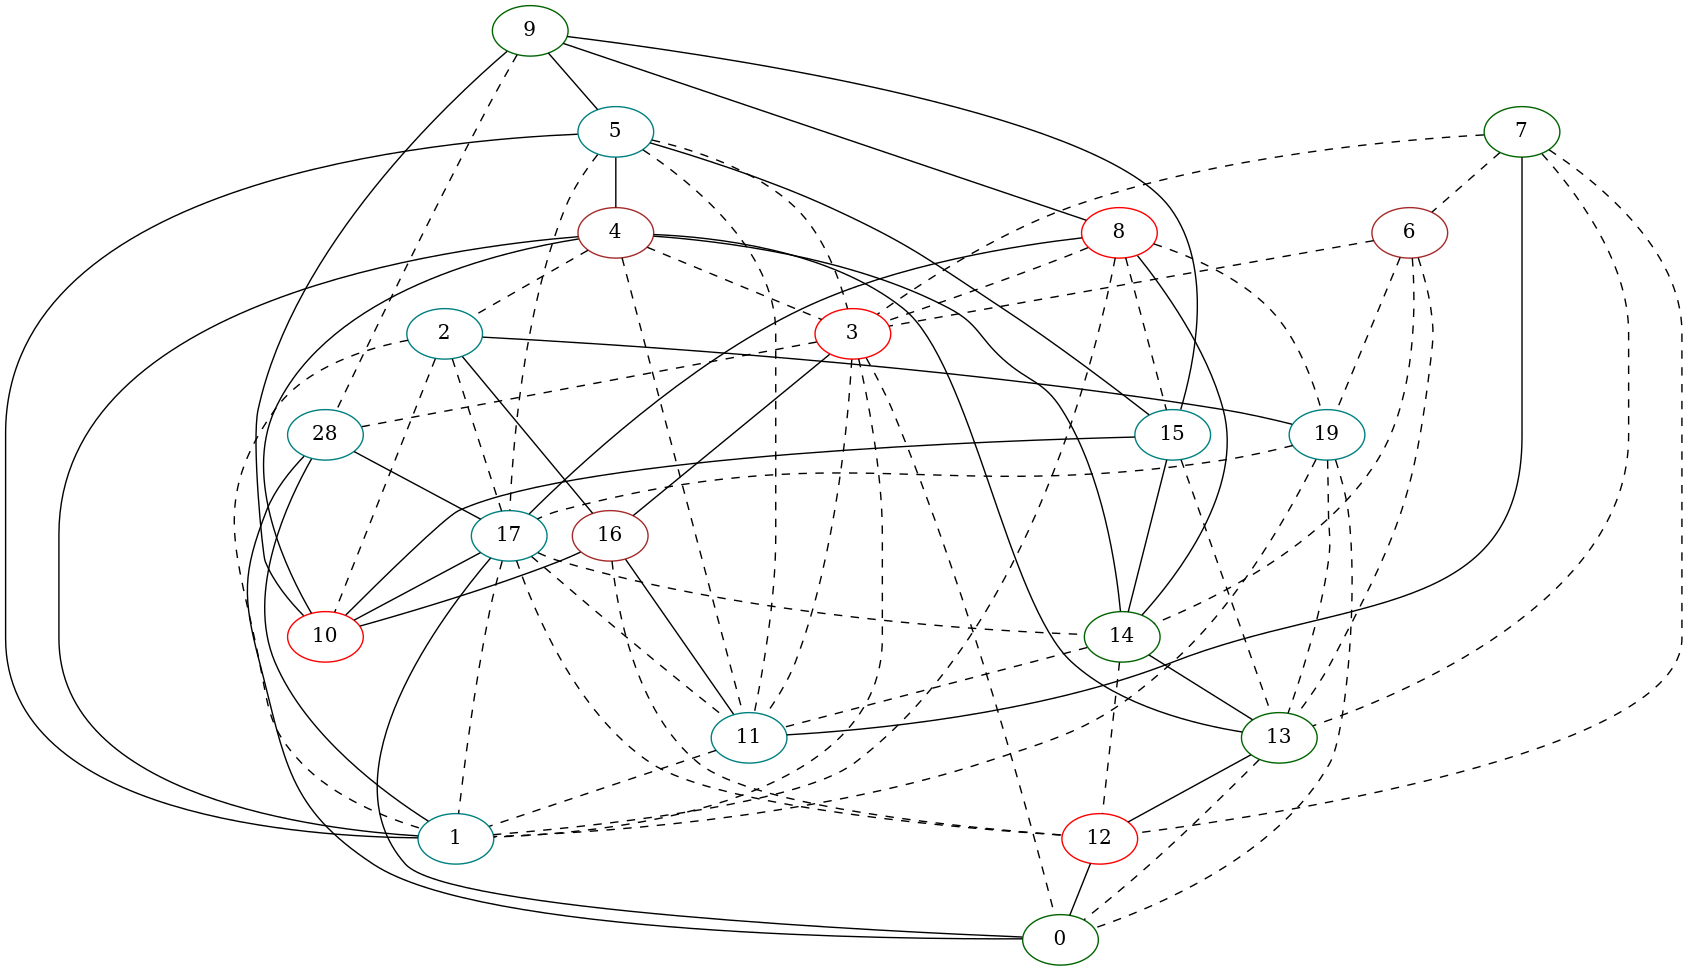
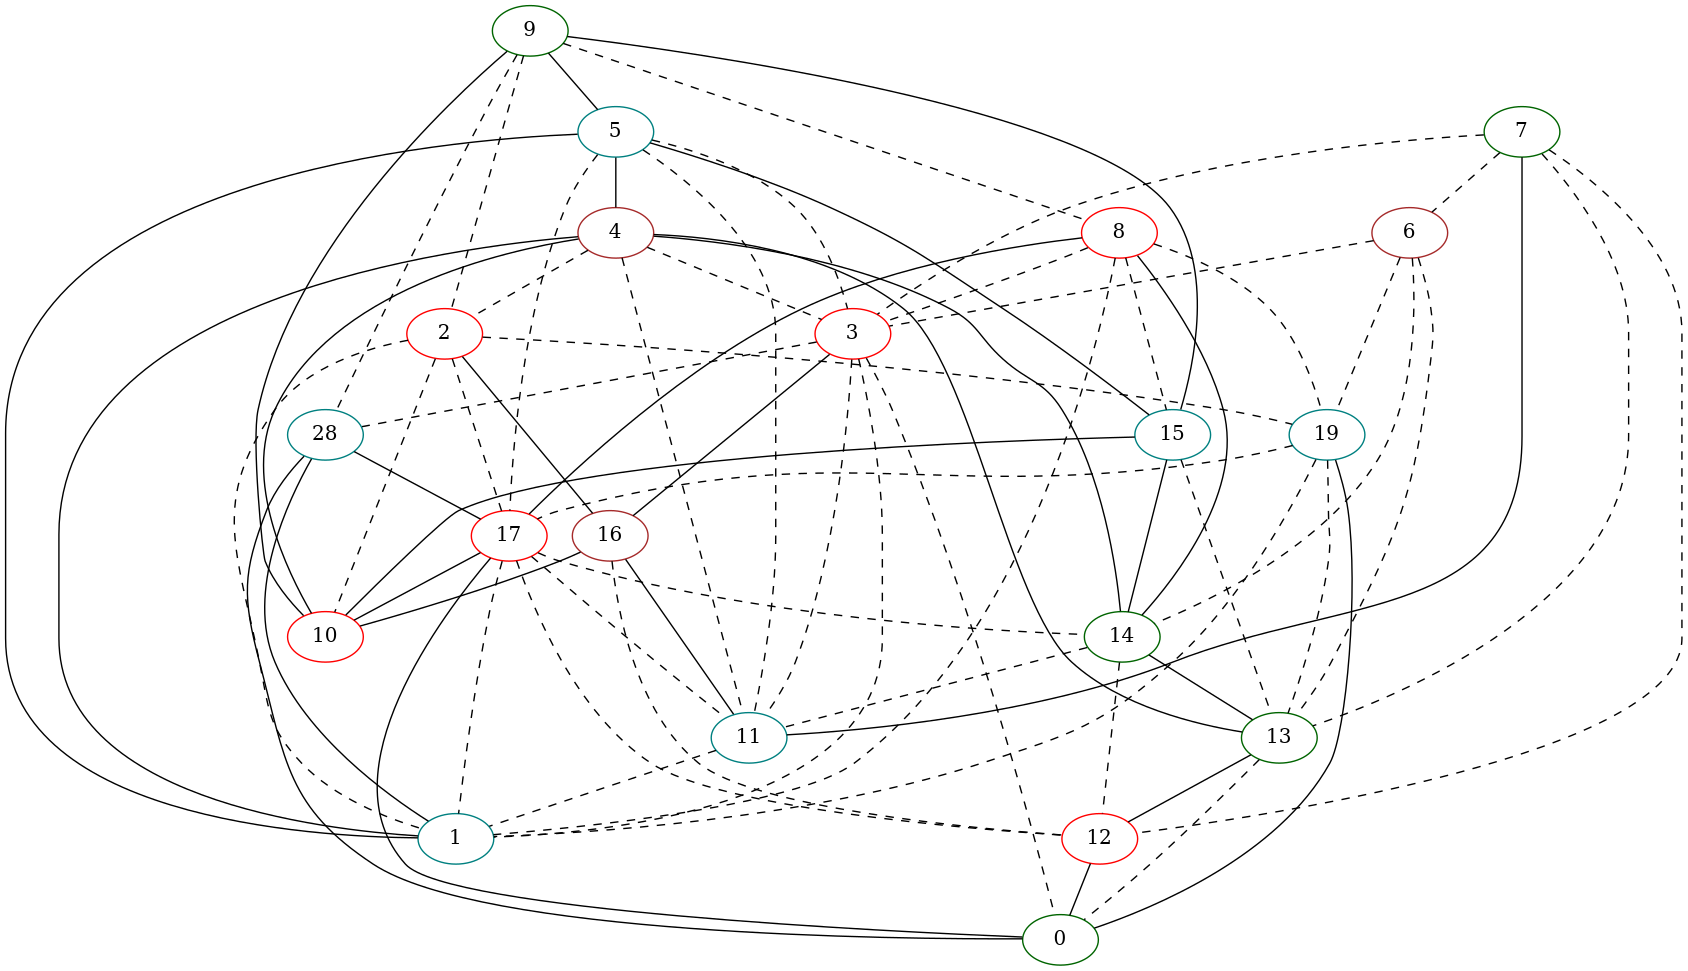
  digraph {
    node [color=teal]
    edge [color=black dir=none style=dashed]
    5
    15
    4 [color=brown]
    3 [color=red]
-   17
+   17 [color=red]
    1
    11
    10 [color=red]
    14 [color=darkgreen]
    13 [color=darkgreen]
-   2
+   2 [color=red]
    16 [color=brown]
    0 [color=darkgreen]
    n14 [label=28]
    8 [color=red]
    19
    12 [color=red]
    9 [color=darkgreen]
    7 [color=darkgreen]
    6 [color=brown]
    subgraph sub_1 {
      5
      15
      4
      3
      17
      1
      11
      10
      14
      13
      2
      16
      0
      n14
      8
      19
      12
      9
      7
      6
    }
    5 -> 15 [style=solid]
    5 -> 4 [style=solid]
    5 -> 3
    5 -> 17
    5 -> 1 [style=solid]
    5 -> 11
    15 -> 10 [style=solid]
    15 -> 14 [style=solid]
    15 -> 13
    4 -> 3
    4 -> 1 [style=solid]
    4 -> 11
    4 -> 10 [style=solid]
    4 -> 14 [style=solid]
    4 -> 13 [style=solid]
    4 -> 2
    3 -> 1
    3 -> 11
    3 -> 16 [style=solid]
    3 -> 0
    3 -> n14
    17 -> 1
    17 -> 11
    17 -> 10 [style=solid]
    17 -> 14
    17 -> 0 [style=solid]
    17 -> 12
    11 -> 1
    14 -> 11
    14 -> 13 [style=solid]
    14 -> 12
    13 -> 0
    13 -> 12 [style=solid]
    2 -> 17
    2 -> 1
    2 -> 10
    2 -> 16 [style=solid]
-   2 -> 19 [style=solid]
+   2 -> 19
    16 -> 11 [style=solid]
    16 -> 10 [style=solid]
    16 -> 12
    n14 -> 17 [style=solid]
    n14 -> 1 [style=solid]
    n14 -> 0 [style=solid]
    8 -> 15
    8 -> 3
    8 -> 17 [style=solid]
    8 -> 1
    8 -> 14 [style=solid]
    8 -> 19
    19 -> 17
    19 -> 1
    19 -> 13
-   19 -> 0
+   19 -> 0 [style=solid]
    12 -> 0 [style=solid]
    9 -> 5 [style=solid]
    9 -> 15 [style=solid]
    9 -> 10 [style=solid]
+   9 -> 2
    9 -> n14
-   9 -> 8 [style=solid]
+   9 -> 8
    7 -> 3
    7 -> 11 [style=solid]
    7 -> 13
    7 -> 12
    7 -> 6
    6 -> 3
    6 -> 14
    6 -> 13
    6 -> 19
  }
